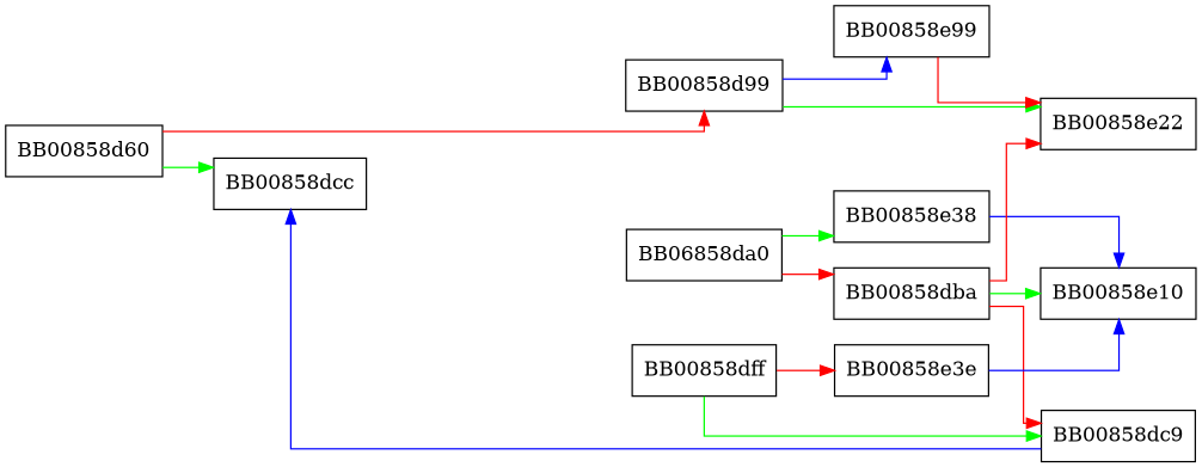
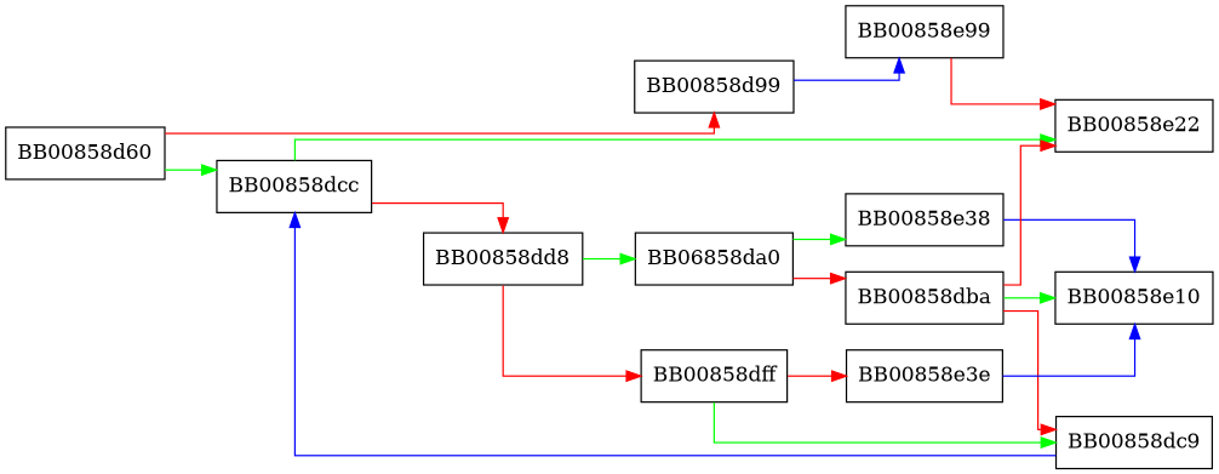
  digraph {
    rankdir=LR
    splines=ortho
    node [shape=box]
    edge [color=red]
    BB00858d60
    BB00858dcc
    BB00858d99
    BB00858e22
+   BB00858dd8
    BB00858e99
    n7 [label=BB06858da0]
    BB00858dff
    BB00858e38
    BB00858dba
    BB00858e10
    BB00858dc9
    n13 [label=BB00858e3e]
    BB00858d60 -> BB00858dcc [color=green]
    BB00858d60 -> BB00858d99
-   BB00858d99 -> BB00858e22 [color=green]
+   BB00858dcc -> BB00858e22 [color=green]
+   BB00858dcc -> BB00858dd8
    BB00858d99 -> BB00858e99 [color=blue]
+   BB00858dd8 -> n7 [color=green]
+   BB00858dd8 -> BB00858dff
    BB00858e99 -> BB00858e22
    n7 -> BB00858e38 [color=green]
    n7 -> BB00858dba
    BB00858dff -> BB00858dc9 [color=green]
    BB00858dff -> n13
    BB00858e38 -> BB00858e10 [color=blue]
    BB00858dba -> BB00858e22
    BB00858dba -> BB00858e10 [color=green]
    BB00858dba -> BB00858dc9
    BB00858dc9 -> BB00858dcc [color=blue]
    n13 -> BB00858e10 [color=blue]
  }
